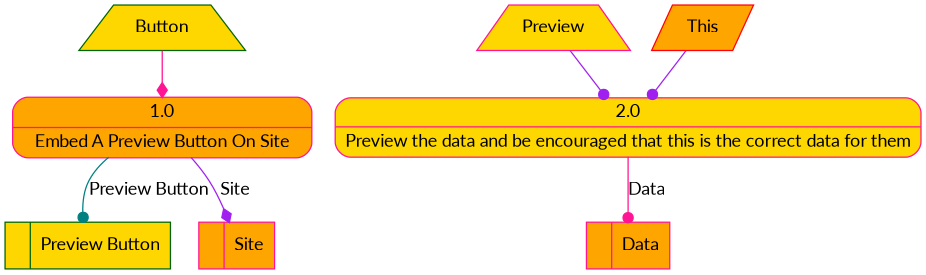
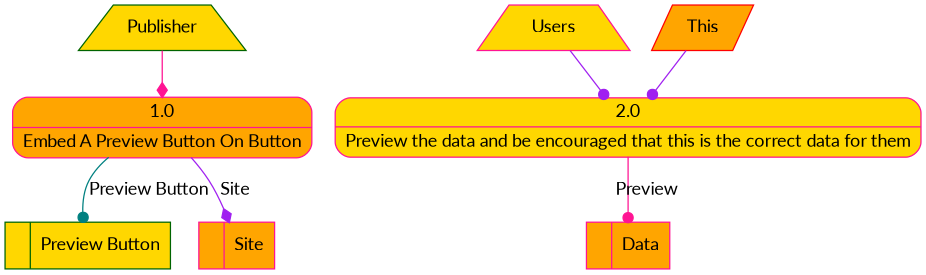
  digraph {
    fontname=Lato
    node [color=deeppink fillcolor=gold fontname=Lato shape=record style=filled]
    edge [arrowhead=dot color=purple fontname=Lato]
    n1 [color=darkgreen label="<f0>  |<f1> Preview Button "]
    n2 [fillcolor=orange label="<f0>  |<f1> Site "]
-   n3 [color=darkgreen label=Button shape=trapezium]
-   n4 [fillcolor=orange label="{<f0> 1.0|<f1> Embed A Preview Button On Site }" shape=Mrecord]
+   n3 [color=darkgreen label=Publisher shape=trapezium]
+   n4 [fillcolor=orange label="{<f0> 1.0|<f1> Embed A Preview Button On Button }" shape=Mrecord]
    n5 [label="{<f0> 2.0|<f1> Preview the data and be encouraged that this is the correct data for them }" shape=Mrecord]
    n6 [fillcolor=orange label="<f0>  |<f1> Data "]
-   n7 [label=Preview shape=trapezium]
+   n7 [label=Users shape=trapezium]
    n8 [color=red fillcolor=orange label=This shape=parallelogram]
    n3 -> n4 [arrowhead=diamond color=deeppink]
    n4 -> n1 [color=teal label="Preview Button"]
    n4 -> n2 [arrowhead=diamond label=Site]
-   n5 -> n6 [color=deeppink label=Data]
+   n5 -> n6 [color=deeppink label=Preview]
    n7 -> n5
    n8 -> n5
  }
